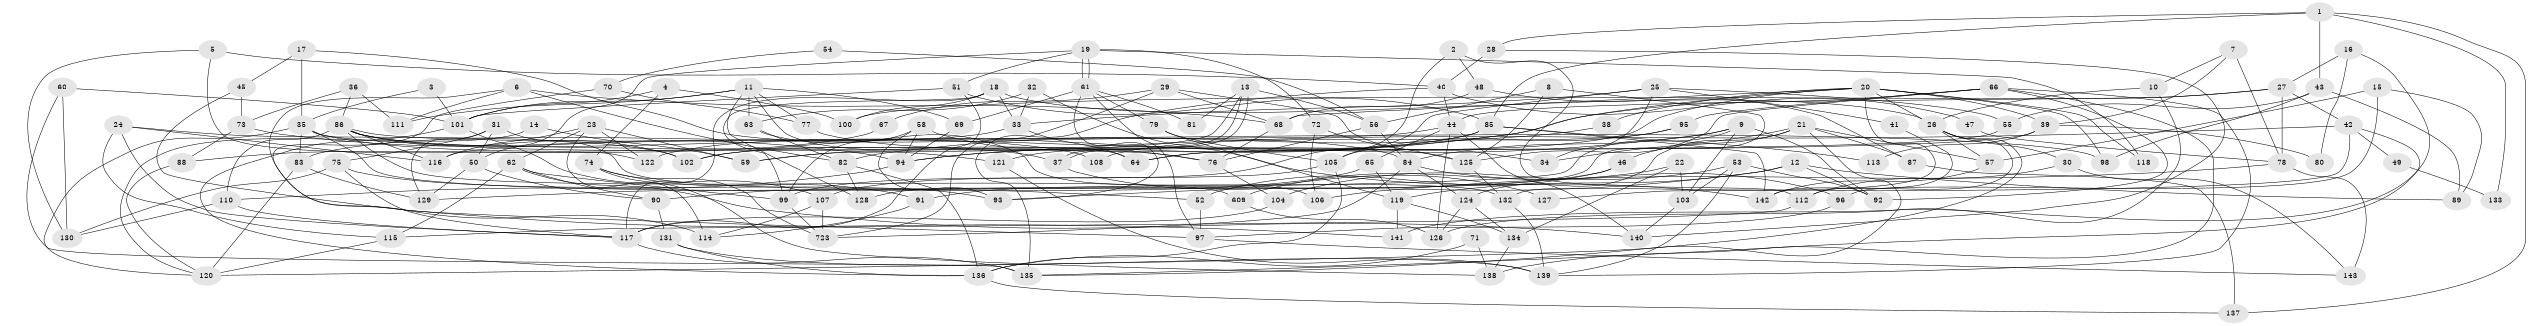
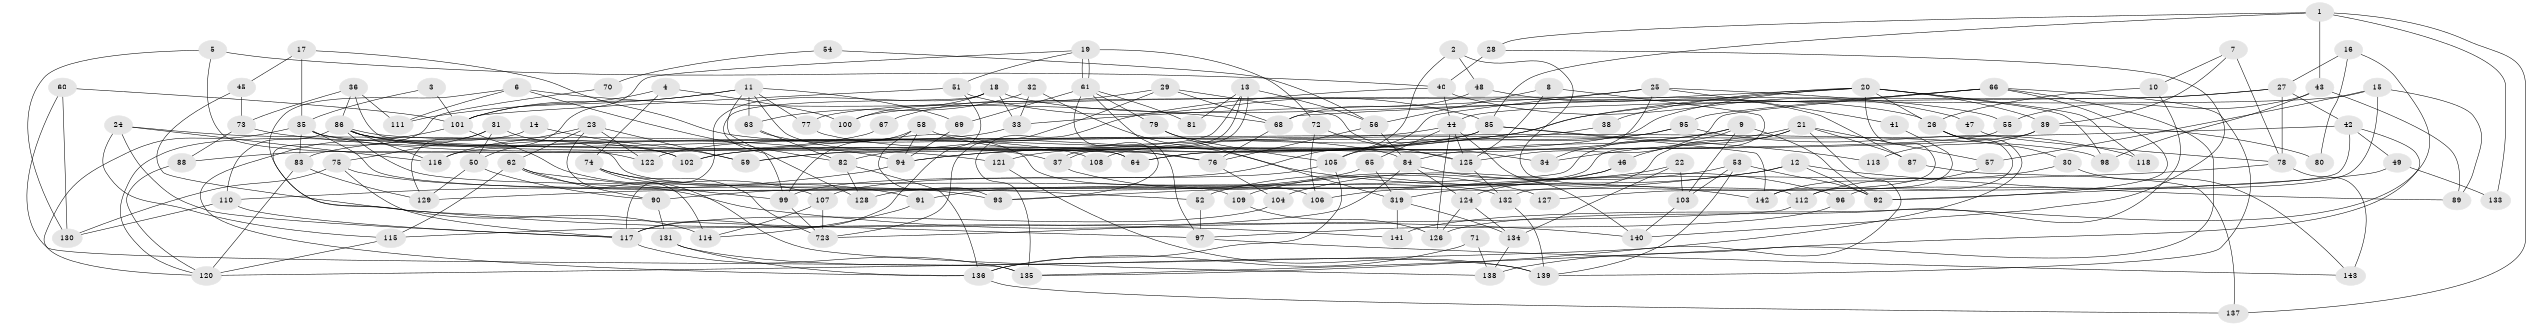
  graph {
    node [color=gray90 style=filled]
    1
    28
    43
    85
    133
    137
    40
    140
    89
    98
    55
    122
    102
    142
    113
    2
    48
    99
    112
    68
    87
    n22 [label=723]
    115
    3
    35
    101
    37
    120
    83
    52
    76
    136
    107
    4
    74
    100
    91
    138
    5
    130
    135
    44
    47
    6
    82
    97
    111
    128
    143
    7
    10
    39
    78
    26
    126
    64
    80
    106
    8
    56
    125
    84
    132
    9
    92
    94
    103
    129
    96
    124
    110
    57
    30
    11
    63
    69
    77
    12
    93
-   119
+   119 [label=319]
    141
    134
    13
    59
    81
    127
    14
    15
    16
    27
    42
    17
    45
    73
    18
    33
    117
    19
    50
    51
    61
    72
    118
    90
    79
    20
    38
    121
    139
    21
    34
    46
    22
-   109 [label=609]
+   109
    23
    62
    114
    116
    24
    25
    41
    105
    49
    65
    29
    67
    88
    31
    75
    32
    104
    36
    86
    108
    131
    53
    54
    70
    58
    60
    66
    95
    71
    1 -- 28
    1 -- 43
    1 -- 85
    1 -- 133
    1 -- 137
    28 -- 40
    28 -- 140
    43 -- 89
    43 -- 98
    43 -- 55
    85 -- 122
    85 -- 102
    85 -- 142
    85 -- 113
    40 -- 135
    40 -- 44
    40 -- 47
    55 -- 64
    2 -- 48
    2 -- 99
    2 -- 112
    48 -- 68
    48 -- 87
    99 -- n22
    112 -- 115
    68 -- 76
    87 -- 137
    115 -- 120
    3 -- 35
    3 -- 101
    35 -- 37
    35 -- 120
    35 -- 83
    35 -- 52
    35 -- 76
    101 -- 136
    101 -- 107
    37 -- 127
    83 -- 120
    83 -- 129
    52 -- 97
    76 -- 104
    136 -- 137
    107 -- n22
    107 -- 114
    4 -- 101
    4 -- 74
    4 -- 100
    74 -- n22
    74 -- 91
    74 -- 138
    91 -- 114
    5 -- 40
    5 -- 122
    5 -- 130
    44 -- 140
    44 -- 126
+   44 -- 125
    44 -- 116
    44 -- 65
    47 -- 78
    6 -- 68
    6 -- 82
    6 -- 97
    6 -- 111
    82 -- 136
    82 -- 128
    97 -- 143
    7 -- 10
    7 -- 39
    7 -- 78
    10 -- 26
    10 -- 126
    39 -- 113
    39 -- 64
    39 -- 80
    78 -- 143
    78 -- 106
    26 -- 112
    26 -- 120
-   26 -- 57
    26 -- 30
    8 -- 128
    8 -- 56
    8 -- 125
    56 -- 76
    56 -- 84
    125 -- 132
    84 -- n22
    84 -- 96
    84 -- 124
    132 -- 139
    9 -- 84
    9 -- 92
    9 -- 94
    9 -- 103
    9 -- 129
    94 -- 110
    103 -- 140
    96 -- 97
    124 -- 126
    124 -- 134
    110 -- 130
    110 -- 117
    57 -- 142
    30 -- 112
    30 -- 143
    11 -- 101
    11 -- 111
    11 -- 128
    11 -- 64
    11 -- 63
    11 -- 69
    11 -- 77
    63 -- 82
    63 -- 106
    69 -- 94
    77 -- 125
    12 -- 89
    12 -- 92
    12 -- 93
    12 -- 119
    119 -- 141
    119 -- 134
    134 -- 138
    13 -- 37
    13 -- 37
    13 -- 56
    13 -- 59
    13 -- 81
    14 -- 120
    14 -- 59
    15 -- 89
    15 -- 96
    15 -- 57
    16 -- 80
    16 -- 141
    16 -- 27
    27 -- 100
    27 -- 44
    27 -- 78
    27 -- 42
    42 -- 135
    42 -- 94
    42 -- 127
    42 -- 49
    17 -- 35
    17 -- 84
    17 -- 45
    45 -- 141
    45 -- 73
    73 -- 94
    73 -- 88
    18 -- 99
    18 -- 100
    18 -- 26
    18 -- 33
    18 -- 117
    33 -- 83
-   33 -- 64
+   36 -- 64
    117 -- 135
    19 -- 50
    19 -- 51
    19 -- 61
    19 -- 61
    19 -- 72
-   19 -- 118
+   95 -- 118
    50 -- 129
    50 -- 90
    51 -- 85
    51 -- 101
    51 -- 117
    61 -- 97
    61 -- 69
    61 -- 93
    61 -- 81
    61 -- 79
    72 -- 106
    72 -- 125
    90 -- 131
    79 -- 119
    79 -- 105
    20 -- 98
    20 -- 68
    20 -- 39
    20 -- 26
    20 -- 132
    20 -- 59
    20 -- 118
    20 -- 38
    20 -- 121
    38 -- 82
    121 -- 139
    21 -- 87
    21 -- 135
    21 -- 124
    21 -- 57
    21 -- 34
    21 -- 46
    46 -- 52
    46 -- 91
    22 -- 103
    22 -- 134
    22 -- 109
    109 -- 126
    23 -- 122
    23 -- 59
    23 -- 62
    23 -- 114
    23 -- 116
    62 -- 140
    62 -- 99
    62 -- 115
    62 -- 90
    24 -- 102
    24 -- 115
    24 -- 117
    24 -- 116
    25 -- 55
    25 -- 33
    25 -- 34
    25 -- 41
    25 -- 105
    41 -- 142
    105 -- 136
    105 -- 107
    49 -- 133
+   49 -- 92
    65 -- 119
    65 -- 90
    29 -- 68
    29 -- n22
    29 -- 34
    29 -- 67
    67 -- 88
    88 -- 120
    31 -- 132
    31 -- 129
    31 -- 50
    31 -- 75
    75 -- 130
    75 -- 93
    75 -- 117
    32 -- 142
    32 -- 63
    32 -- 33
    104 -- 117
    36 -- 111
    36 -- 73
    36 -- 86
    86 -- 98
    86 -- 102
    86 -- 110
    86 -- 121
    86 -- 109
    86 -- 116
    86 -- 108
    131 -- 136
    131 -- 139
    53 -- 92
    53 -- 103
    53 -- 139
    53 -- 104
    54 -- 56
    54 -- 70
-   70 -- 77
+   15 -- 77
    70 -- 114
    58 -- 99
    58 -- 76
    58 -- 94
    58 -- 93
    60 -- 101
    60 -- 130
    60 -- 135
    66 -- 102
    66 -- 138
    66 -- 125
    66 -- 92
    66 -- 139
    66 -- 95
    95 -- 105
    95 -- 108
    71 -- 136
    71 -- 138
  }
